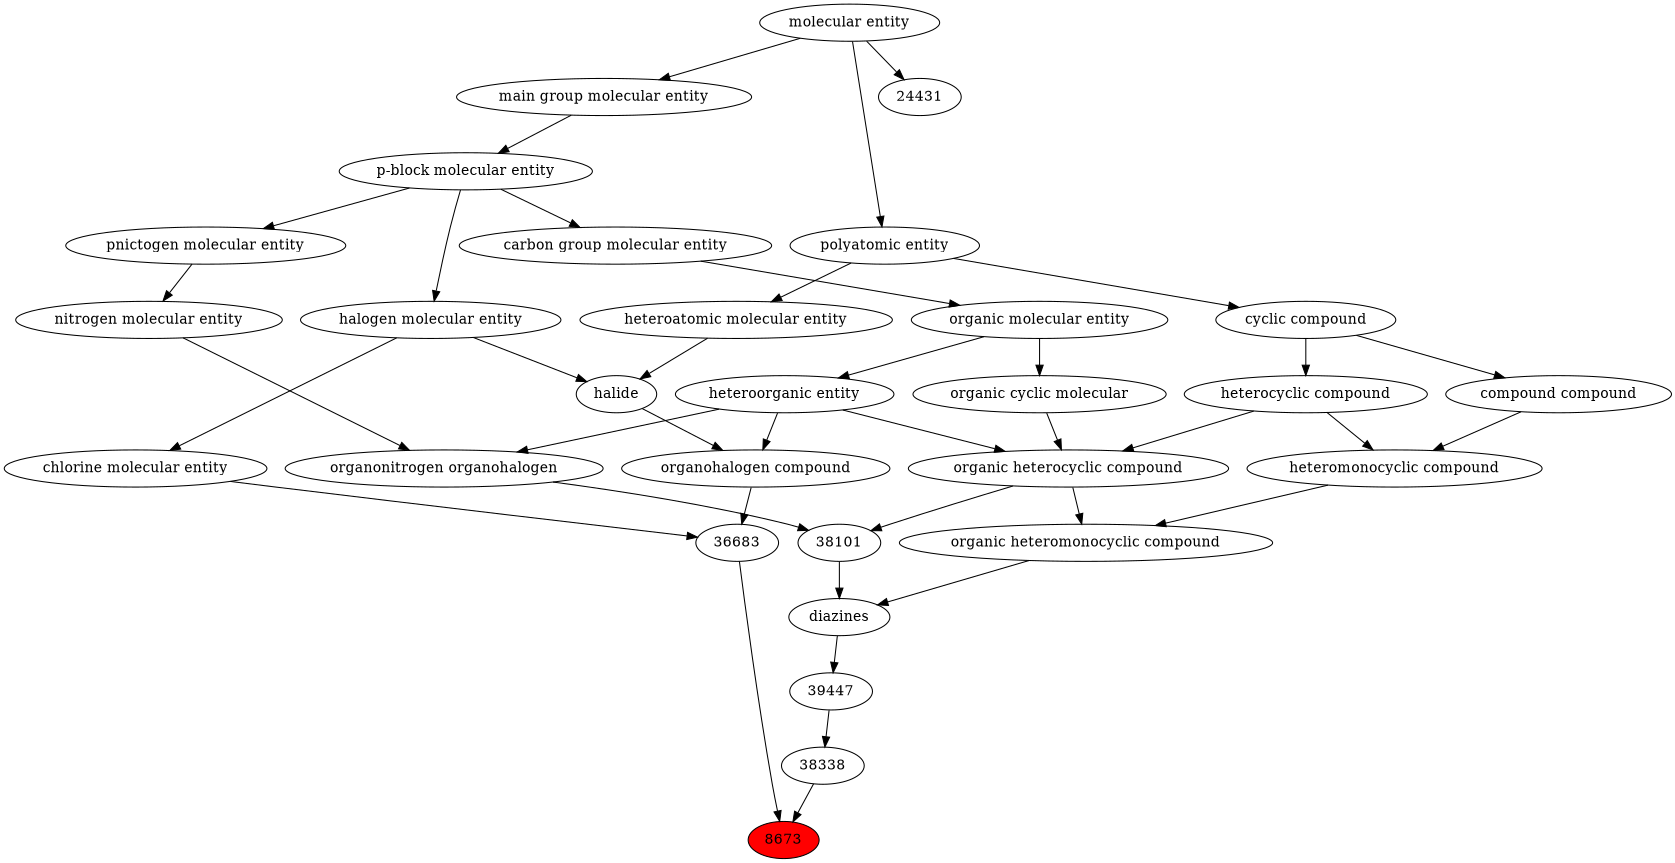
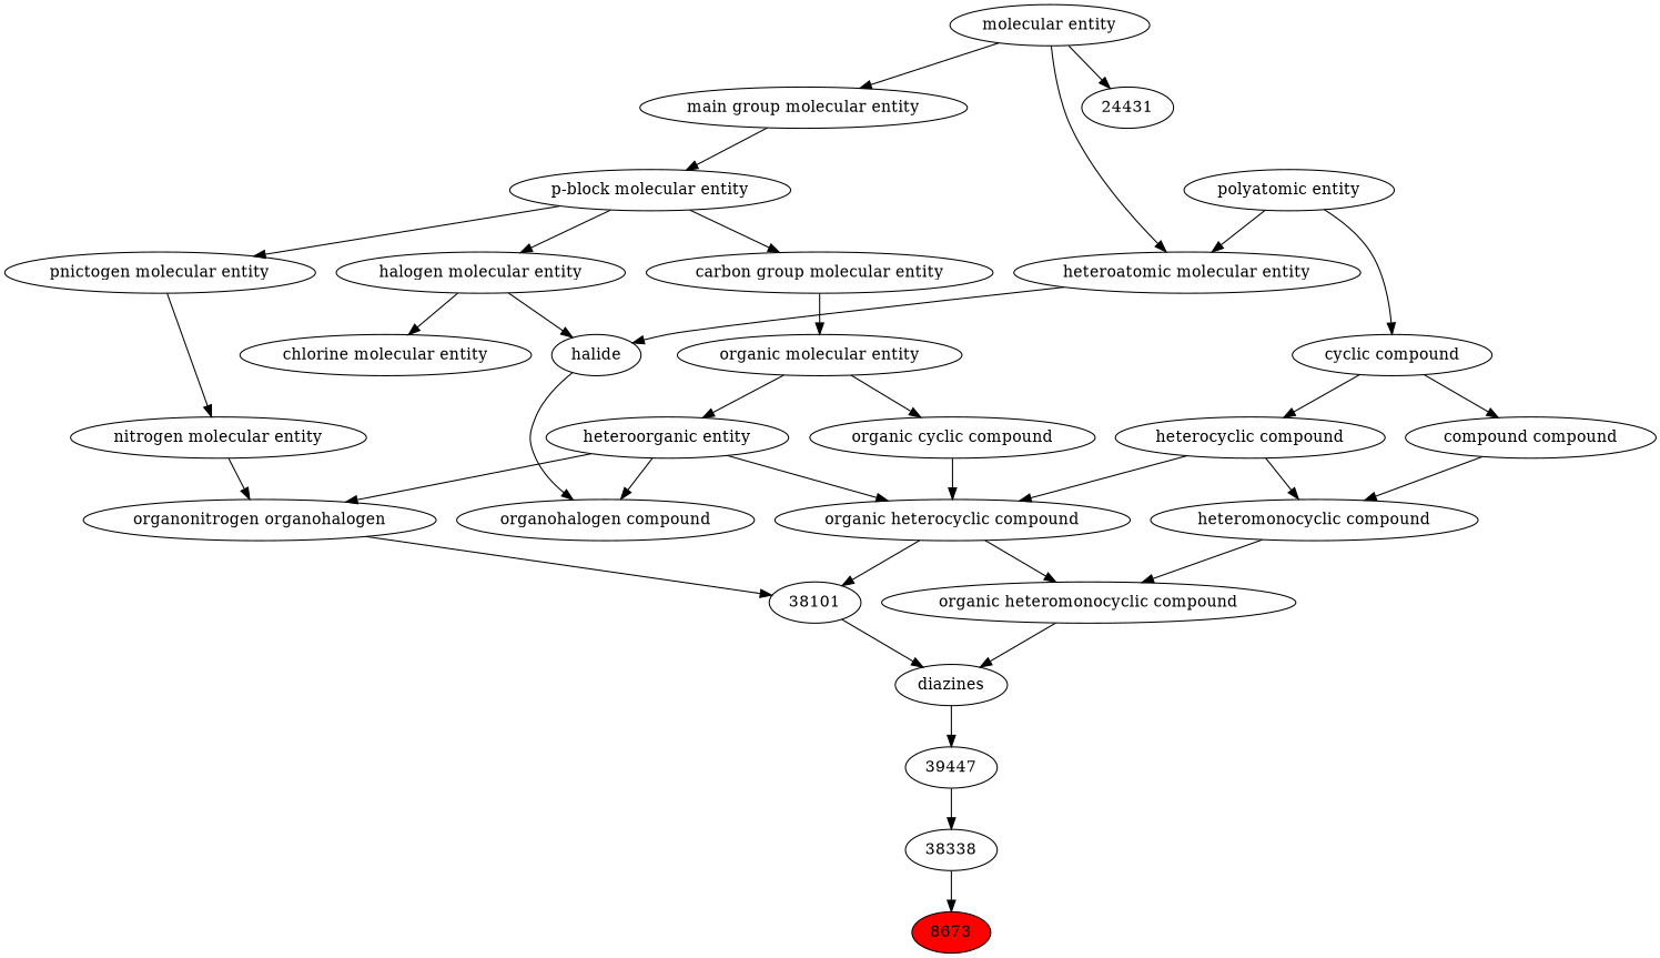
  digraph {
    n1 [fillcolor=red label=8673 style=filled]
    n2 [label=38338]
-   n3 [label=36683]
    n4 [label=39447]
    n5 [label="organohalogen compound"]
    n6 [label="chlorine molecular entity"]
    n7 [label=diazines]
    n8 [label="heteroorganic entity"]
    n9 [label="organic heterocyclic compound"]
    n10 [label="organonitrogen organohalogen"]
    n11 [label="organic heteromonocyclic compound"]
    n12 [label=38101]
    n13 [label=halide]
    n14 [label="halogen molecular entity"]
    n15 [label="organic molecular entity"]
-   n16 [label="organic cyclic molecular"]
+   n16 [label="organic cyclic compound"]
    n17 [label="heteroatomic molecular entity"]
    n18 [label="p-block molecular entity"]
    n19 [label="carbon group molecular entity"]
    n20 [label="pnictogen molecular entity"]
    n21 [label="nitrogen molecular entity"]
    n22 [label="heteromonocyclic compound"]
    n23 [label="polyatomic entity"]
    n24 [label="cyclic compound"]
    n25 [label="heterocyclic compound"]
    n26 [label="compound compound"]
    n27 [label="main group molecular entity"]
    n28 [label="molecular entity"]
    n29 [label=24431]
    n2 -> n1
-   n3 -> n1
    n4 -> n2
-   n5 -> n3
-   n6 -> n3
    n7 -> n4
    n8 -> n5
    n8 -> n9
    n8 -> n10
    n9 -> n11
    n9 -> n12
    n10 -> n12
    n11 -> n7
    n12 -> n7
    n13 -> n5
    n14 -> n6
    n14 -> n13
    n15 -> n8
    n15 -> n16
    n16 -> n9
    n17 -> n13
    n18 -> n14
    n18 -> n19
    n18 -> n20
    n19 -> n15
    n20 -> n21
    n21 -> n10
    n22 -> n11
    n23 -> n17
    n23 -> n24
    n24 -> n25
    n24 -> n26
    n25 -> n9
    n25 -> n22
    n26 -> n22
    n27 -> n18
-   n28 -> n23
+   n28 -> n17
    n28 -> n27
    n28 -> n29
  }
